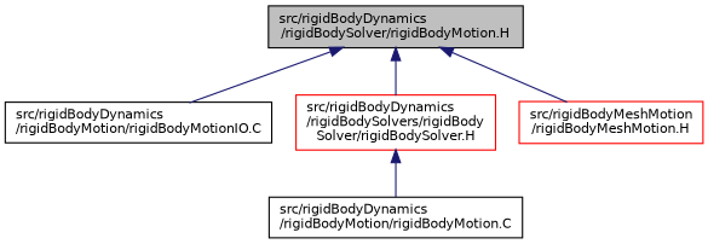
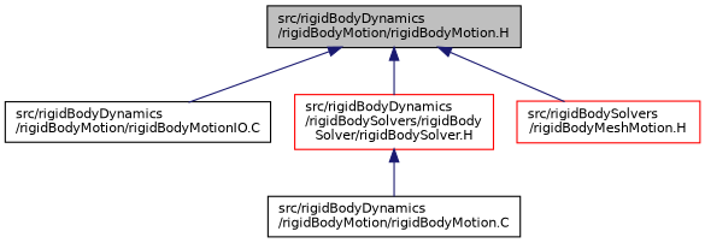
  digraph {
    node [color=black fontname=Helvetica fontsize=10 shape=record]
    edge [color=midnightblue dir=back fontname=Helvetica fontsize=10 labelfontname=Helvetica labelfontsize=10 style=solid]
-   n1 [fillcolor=grey75 fontcolor=black height=0.2 label="src/rigidBodyDynamics\l/rigidBodySolver/rigidBodyMotion.H" style=filled width=0.4]
+   n1 [fillcolor=grey75 fontcolor=black height=0.2 label="src/rigidBodyDynamics\l/rigidBodyMotion/rigidBodyMotion.H" style=filled width=0.4]
    n2 [height=0.2 label="src/rigidBodyDynamics\l/rigidBodyMotion/rigidBodyMotionIO.C" width=0.4]
    n3 [color=red height=0.2 label="src/rigidBodyDynamics\l/rigidBodySolvers/rigidBody\lSolver/rigidBodySolver.H" width=0.4]
-   n4 [color=red height=0.2 label="src/rigidBodyMeshMotion\l/rigidBodyMeshMotion.H" width=0.4]
+   n4 [color=red height=0.2 label="src/rigidBodySolvers\l/rigidBodyMeshMotion.H" width=0.4]
    n5 [height=0.2 label="src/rigidBodyDynamics\l/rigidBodyMotion/rigidBodyMotion.C" width=0.4]
    n1 -> n2
    n1 -> n3
    n1 -> n4
    n3 -> n5
  }
